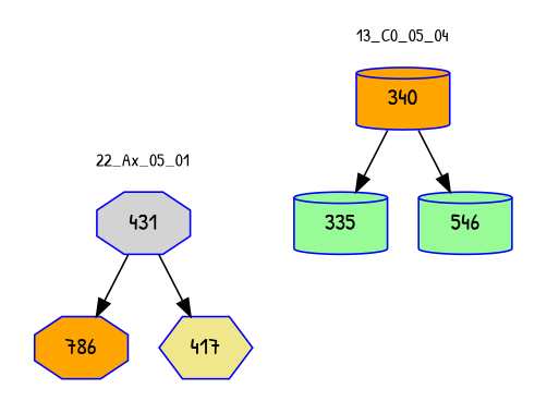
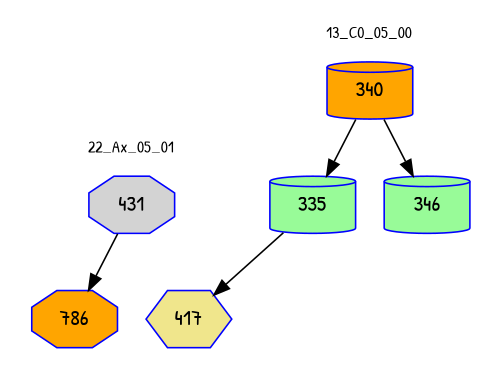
  digraph {
    fontname="Patrick Hand"
    node [color=blue fillcolor=orange fontname="Patrick Hand" shape=cylinder style=filled]
    edge [color=black fontname="Patrick Hand"]
    n1 [fillcolor=lightgrey label=431 shape=octagon]
    n2 [fillcolor=khaki label=417 shape=hexagon]
    n3 [label=786 shape=octagon]
    n4 [label=340]
    n5 [fillcolor=palegreen label=335]
-   n6 [fillcolor=palegreen label=546]
+   n6 [fillcolor=palegreen label=346]
    subgraph cluster_1 {
      color=white
      fontsize=10
      label="22_Ax_05_01"
      n1
      n2
      n3
    }
    subgraph cluster_2 {
      color=white
      fontsize=10
-     label="13_C0_05_04"
+     label="13_C0_05_00"
      n4
      n5
      n6
    }
-   n1 -> n2
+   n5 -> n2
    n1 -> n3
    n4 -> n5
    n4 -> n6
  }
